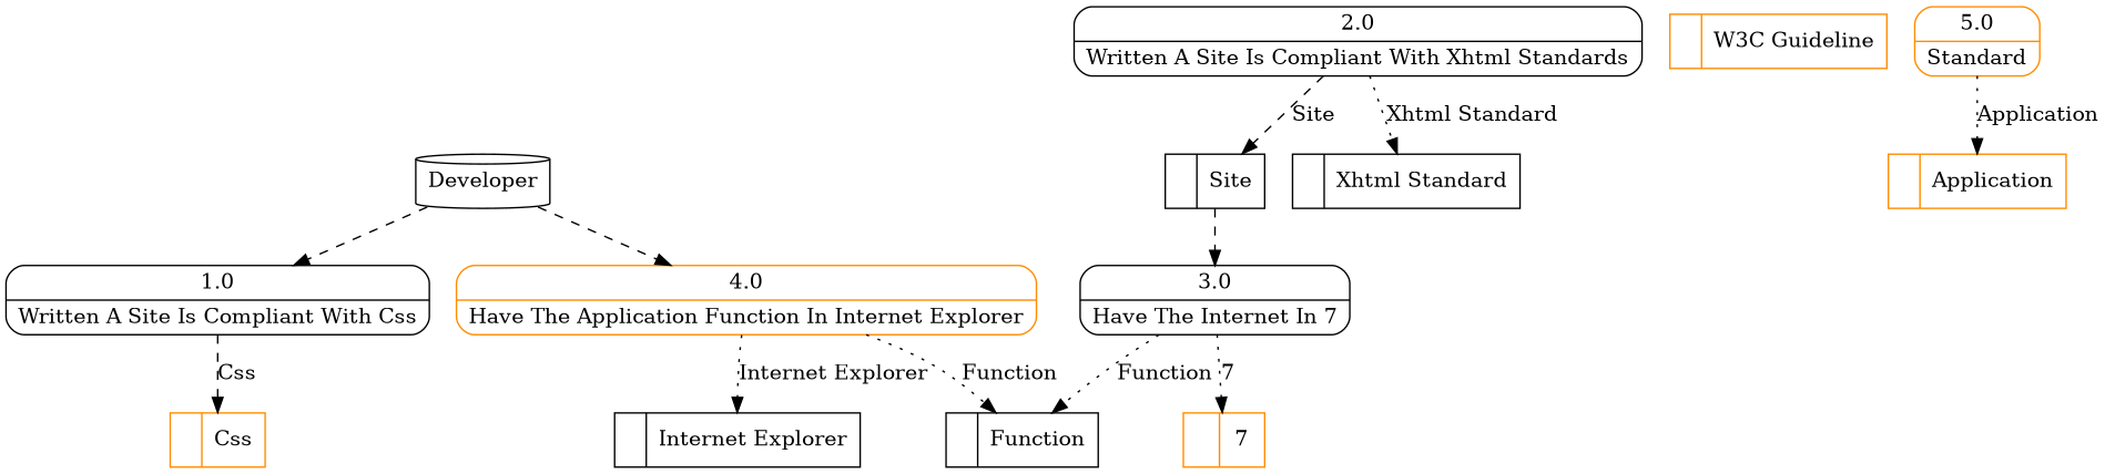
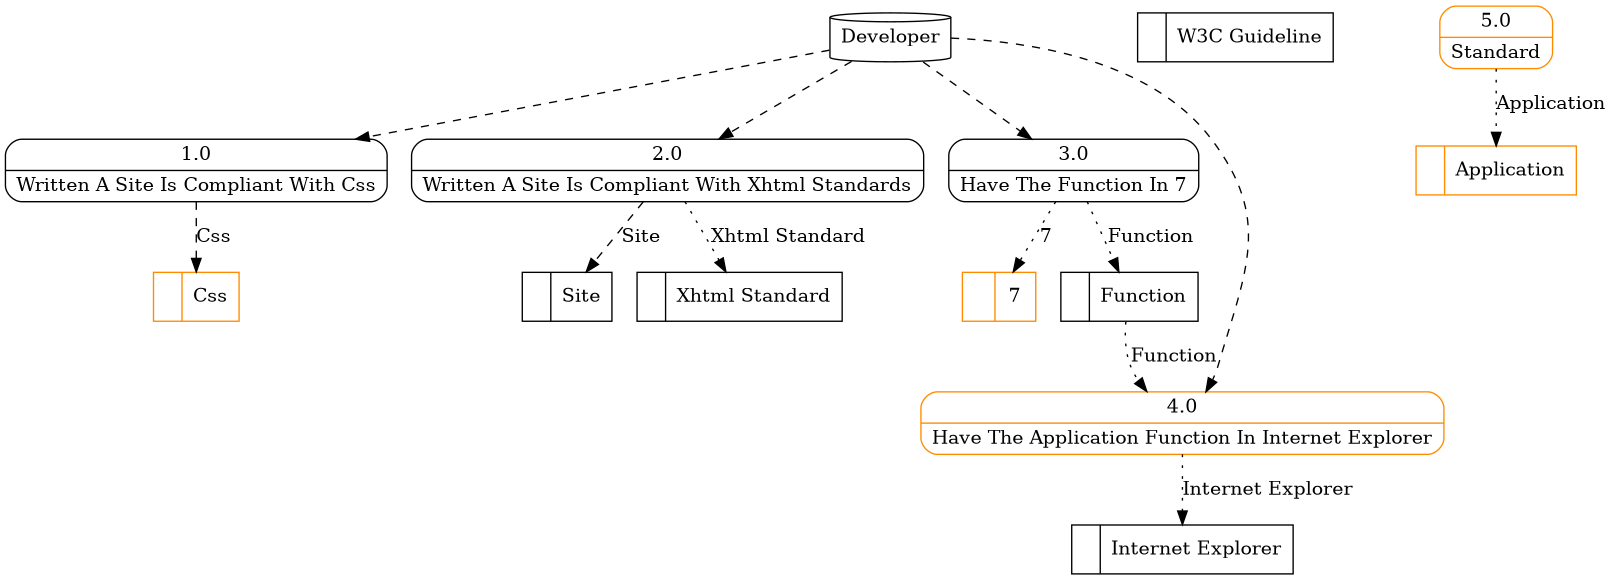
  digraph {
    node [color=black shape=record]
    edge [style=dashed]
    n1 [label="<f0>  |<f1> Site "]
    n2 [label="<f0>  |<f1> Xhtml Standard "]
    n3 [color=darkorange label="<f0>  |<f1> Css "]
    n4 [color=darkorange label="<f0>  |<f1> 7 "]
    n5 [label="<f0>  |<f1> Internet Explorer "]
    n6 [label="<f0>  |<f1> Function "]
-   n7 [color=darkorange label="<f0>  |<f1> W3C Guideline "]
+   n7 [label="<f0>  |<f1> W3C Guideline "]
    n8 [color=darkorange label="<f0>  |<f1> Application "]
    n9 [label=Developer shape=cylinder]
    n10 [label="{<f0> 1.0|<f1> Written A Site Is Compliant With Css }" shape=Mrecord]
    n11 [label="{<f0> 2.0|<f1> Written A Site Is Compliant With Xhtml Standards }" shape=Mrecord]
-   n12 [label="{<f0> 3.0|<f1> Have The Internet In 7 }" shape=Mrecord]
+   n12 [label="{<f0> 3.0|<f1> Have The Function In 7 }" shape=Mrecord]
    n13 [color=darkorange label="{<f0> 4.0|<f1> Have The Application Function In Internet Explorer }" shape=Mrecord]
    n14 [color=darkorange label="{<f0> 5.0|<f1> Standard }" shape=Mrecord]
    n9 -> n10
-   n1 -> n12
+   n9 -> n11
+   n9 -> n12
    n9 -> n13
    n10 -> n3 [label=Css]
    n11 -> n1 [label=Site]
    n11 -> n2 [label="Xhtml Standard" style=dotted]
    n12 -> n4 [label=7 style=dotted]
    n12 -> n6 [label=Function style=dotted]
    n13 -> n5 [label="Internet Explorer" style=dotted]
-   n13 -> n6 [label=Function style=dotted]
+   n6 -> n13 [label=Function style=dotted]
    n14 -> n8 [label=Application style=dotted]
  }
